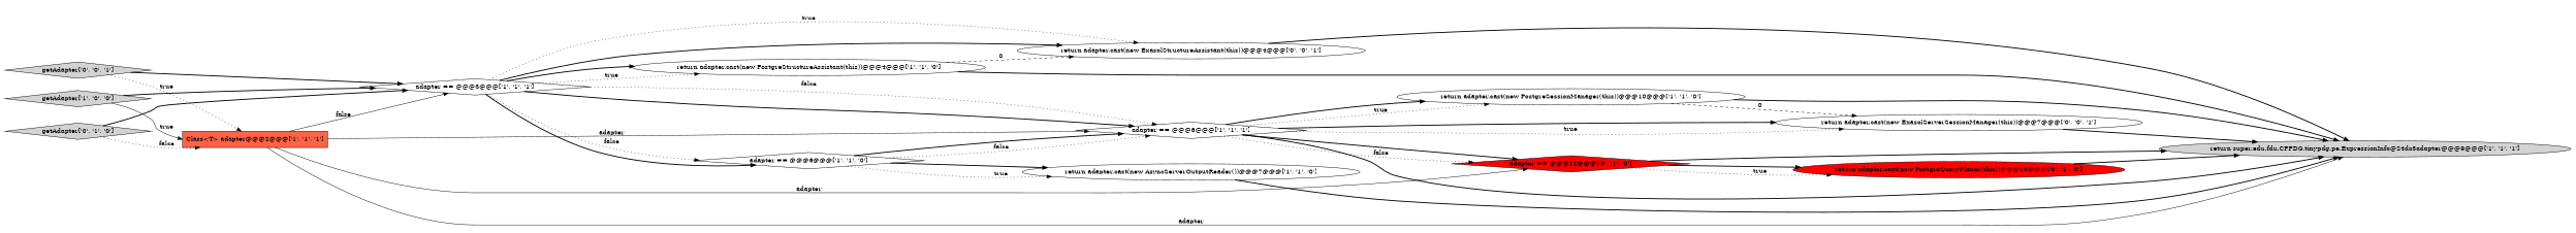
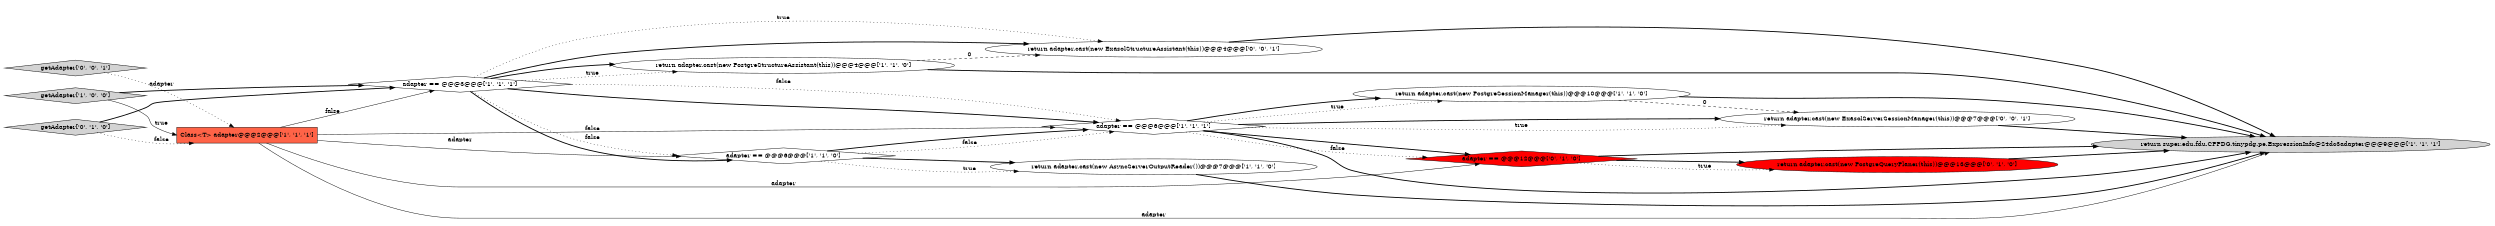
  digraph {
    rankdir=LR
    node [fillcolor=white shape=diamond style=filled]
    edge [style=bold]
    n1 [label="adapter == @@@6@@@['1', '1', '0']"]
    n2 [label="return adapter.cast(new AsyncServerOutputReader())@@@7@@@['1', '1', '0']" shape=ellipse]
    n3 [label="adapter == @@@6@@@['1', '1', '1']"]
    n4 [fillcolor=lightgray label="return super.edu.fdu.CPPDG.tinypdg.pe.ExpressionInfo@24dc3adapter@@@9@@@['1', '1', '1']" shape=ellipse]
    n5 [label="return adapter.cast(new PostgreSessionManager(this))@@@10@@@['1', '1', '0']" shape=ellipse]
    n6 [label="return adapter.cast(new ExasolServerSessionManager(this))@@@7@@@['0', '0', '1']" shape=ellipse]
    n7 [fillcolor=red label="adapter == @@@12@@@['0', '1', '0']"]
    n8 [fillcolor=lightgray label="getAdapter['1', '0', '0']"]
    n9 [fillcolor=tomato label="Class<T> adapter@@@2@@@['1', '1', '1']" shape=box]
    n10 [label="adapter == @@@3@@@['1', '1', '1']"]
    n11 [label="return adapter.cast(new ExasolStructureAssistant(this))@@@4@@@['0', '0', '1']" shape=ellipse]
    n12 [label="return adapter.cast(new PostgreStructureAssistant(this))@@@4@@@['1', '1', '0']" shape=ellipse]
    n13 [fillcolor=red label="return adapter.cast(new PostgreQueryPlaner(this))@@@13@@@['0', '1', '0']" shape=ellipse]
    n14 [fillcolor=lightgray label="getAdapter['0', '0', '1']"]
    n15 [fillcolor=lightgray label="getAdapter['0', '1', '0']"]
    n1 -> n2 [label=true style=dotted]
    n1 -> n2
    n1 -> n3
    n1 -> n3 [label=false style=dotted]
    n2 -> n4
    n3 -> n4
    n3 -> n5 [label=true style=dotted]
    n3 -> n5
    n3 -> n6 [label=true style=dotted]
    n3 -> n6
    n3 -> n7
    n3 -> n7 [label=false style=dotted]
    n5 -> n4
    n5 -> n6 [label=0 style=dashed]
    n6 -> n4
    n7 -> n4
    n7 -> n13 [label=true style=dotted]
    n7 -> n13
    n8 -> n9 [label=true style=solid]
    n8 -> n10
-   n9 -> n3 [label=adapter style=solid]
+   n9 -> n1 [label=adapter style=solid]
+   n9 -> n3 [label=false style=solid]
    n9 -> n4 [label=adapter style=solid]
    n9 -> n7 [label=adapter style=solid]
    n9 -> n10 [label=false style=solid]
    n10 -> n1 [label=false style=dotted]
    n10 -> n1
    n10 -> n3
    n10 -> n3 [label=false style=dotted]
    n10 -> n11 [label=true style=dotted]
    n10 -> n11
    n10 -> n12
    n10 -> n12 [label=true style=dotted]
    n11 -> n4
    n12 -> n4
    n12 -> n11 [label=0 style=dashed]
    n13 -> n4
-   n14 -> n9 [label=true style=dotted]
-   n14 -> n10
+   n14 -> n9 [label=adapter style=dotted]
    n15 -> n9 [label=false style=dotted]
    n15 -> n10
  }
